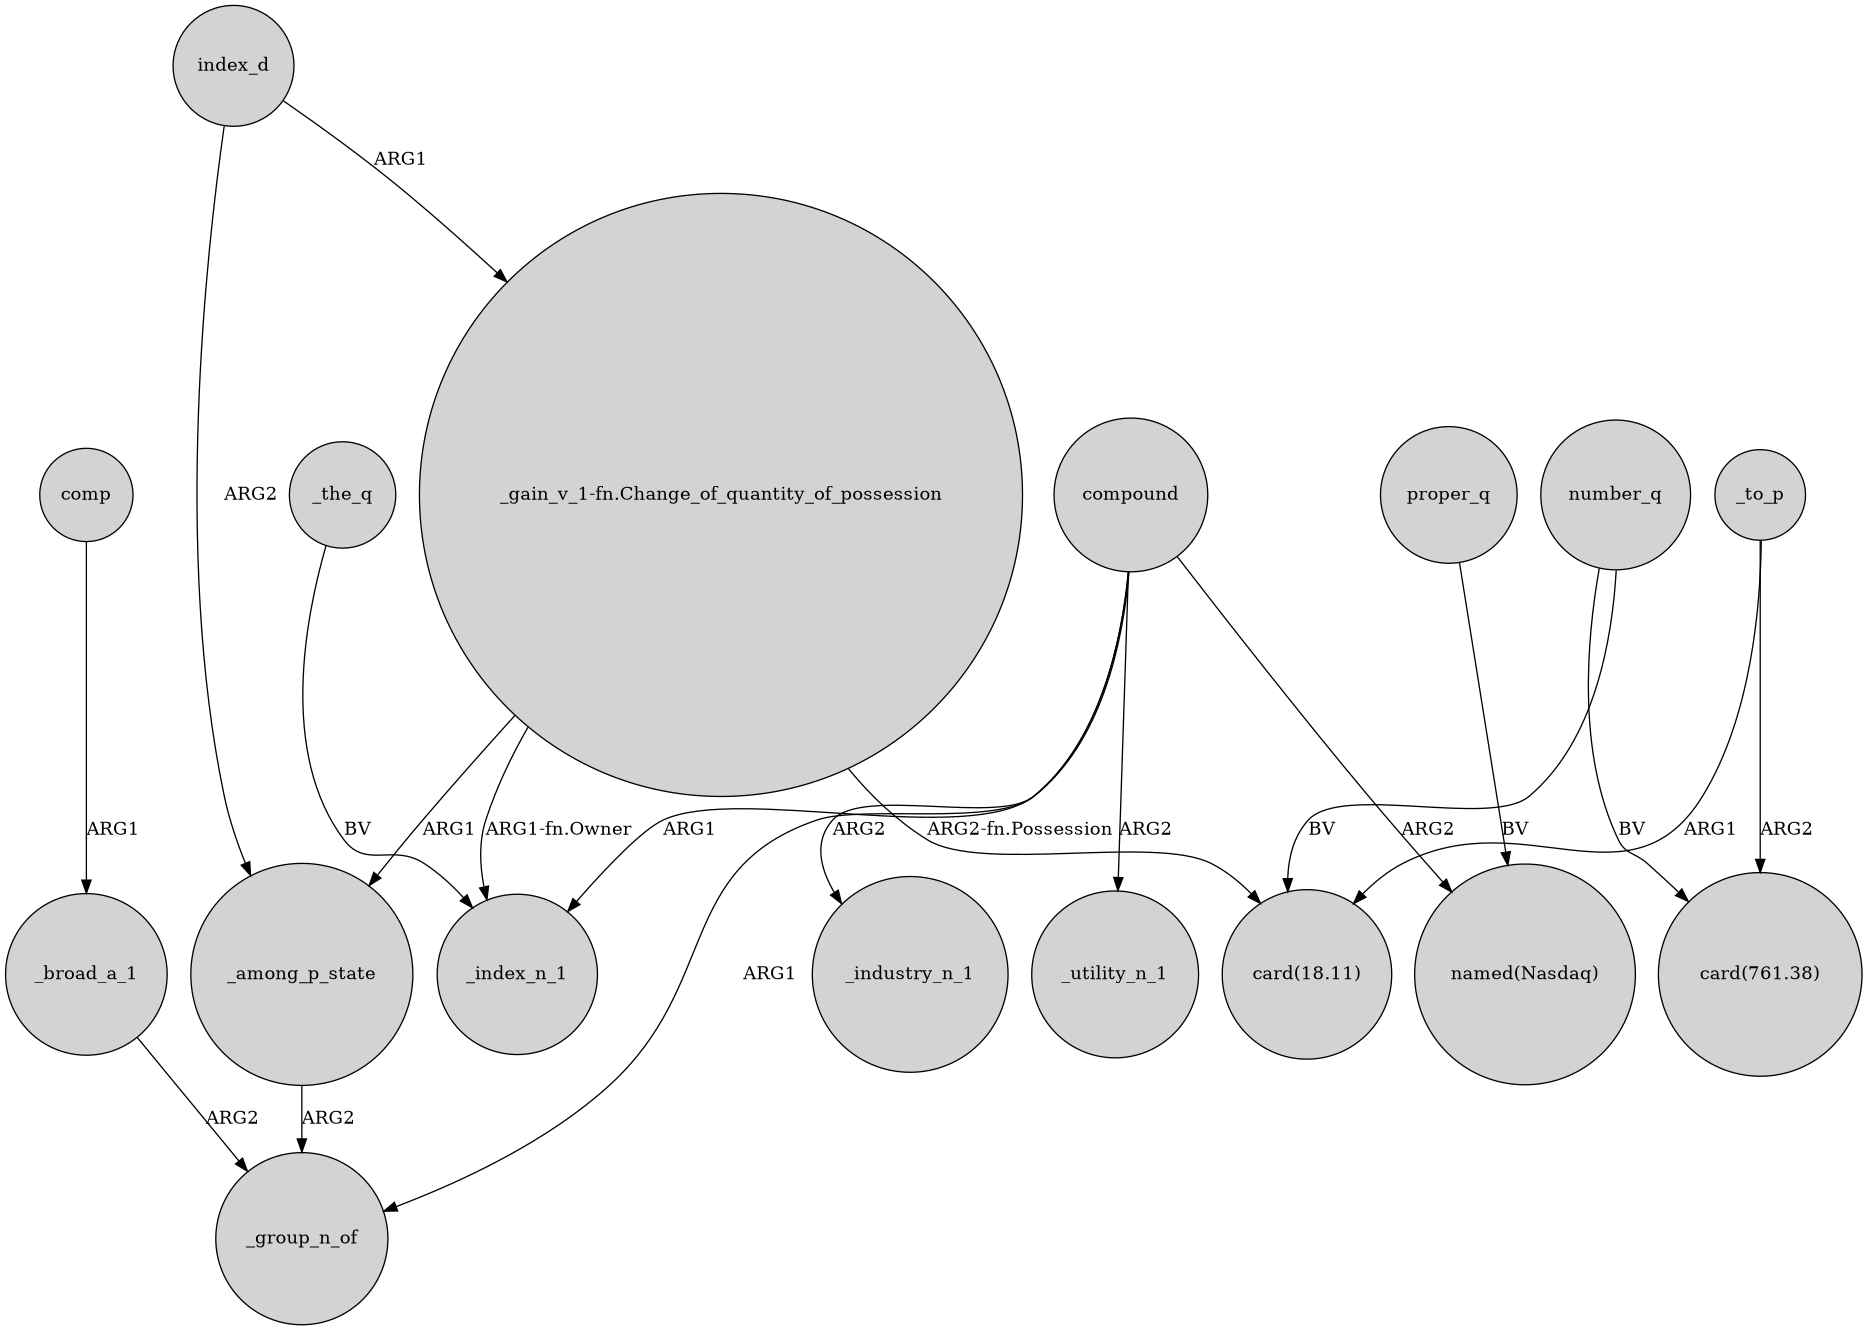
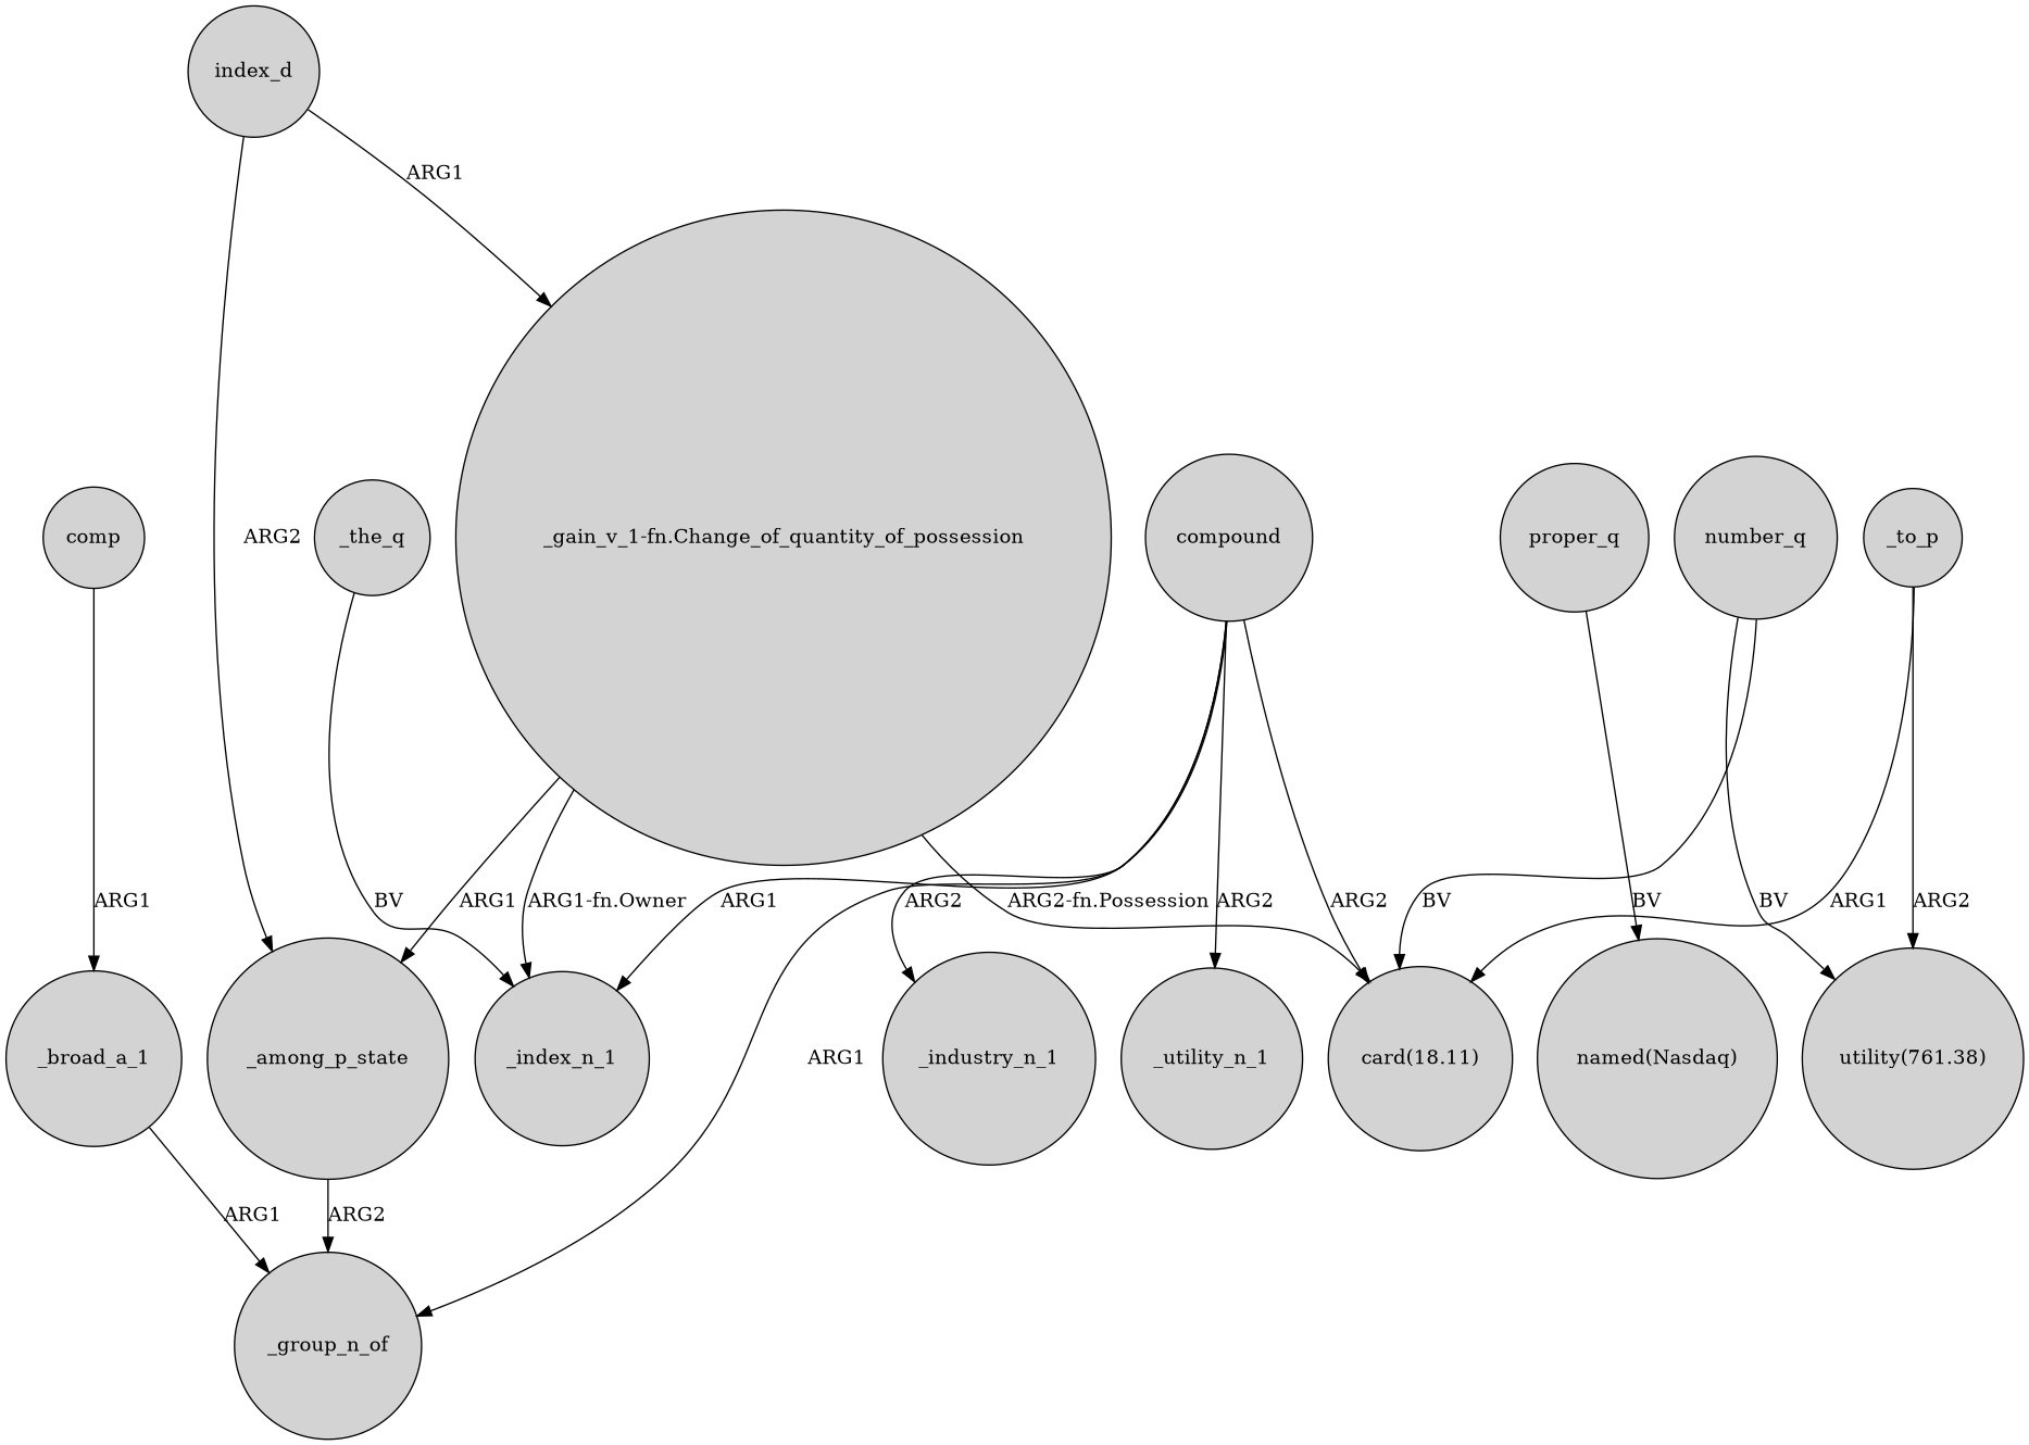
  digraph {
    node [shape=circle style=filled]
    n1 [label=index_d]
    "_gain_v_1-fn.Change_of_quantity_of_possession"
    _among_p_state
    _index_n_1
    "card(18.11)"
    _group_n_of
    compound
    _industry_n_1
    _utility_n_1
    "named(Nasdaq)"
    proper_q
    _the_q
    _broad_a_1
    _to_p
-   "card(761.38)"
+   "card(761.38)" [label="utility(761.38)"]
    number_q
    comp
    n1 -> "_gain_v_1-fn.Change_of_quantity_of_possession" [label=ARG1]
    n1 -> _among_p_state [label=ARG2]
    "_gain_v_1-fn.Change_of_quantity_of_possession" -> _among_p_state [label=ARG1]
    "_gain_v_1-fn.Change_of_quantity_of_possession" -> _index_n_1 [label="ARG1-fn.Owner"]
    "_gain_v_1-fn.Change_of_quantity_of_possession" -> "card(18.11)" [label="ARG2-fn.Possession"]
    _among_p_state -> _group_n_of [label=ARG2]
    compound -> _index_n_1 [label=ARG1]
    compound -> _group_n_of [label=ARG1]
    compound -> _industry_n_1 [label=ARG2]
    compound -> _utility_n_1 [label=ARG2]
-   compound -> "named(Nasdaq)" [label=ARG2]
+   compound -> "card(18.11)" [label=ARG2]
    proper_q -> "named(Nasdaq)" [label=BV]
    _the_q -> _index_n_1 [label=BV]
-   _broad_a_1 -> _group_n_of [label=ARG2]
+   _broad_a_1 -> _group_n_of [label=ARG1]
    _to_p -> "card(18.11)" [label=ARG1]
    _to_p -> "card(761.38)" [label=ARG2]
    number_q -> "card(18.11)" [label=BV]
    number_q -> "card(761.38)" [label=BV]
    comp -> _broad_a_1 [label=ARG1]
  }
